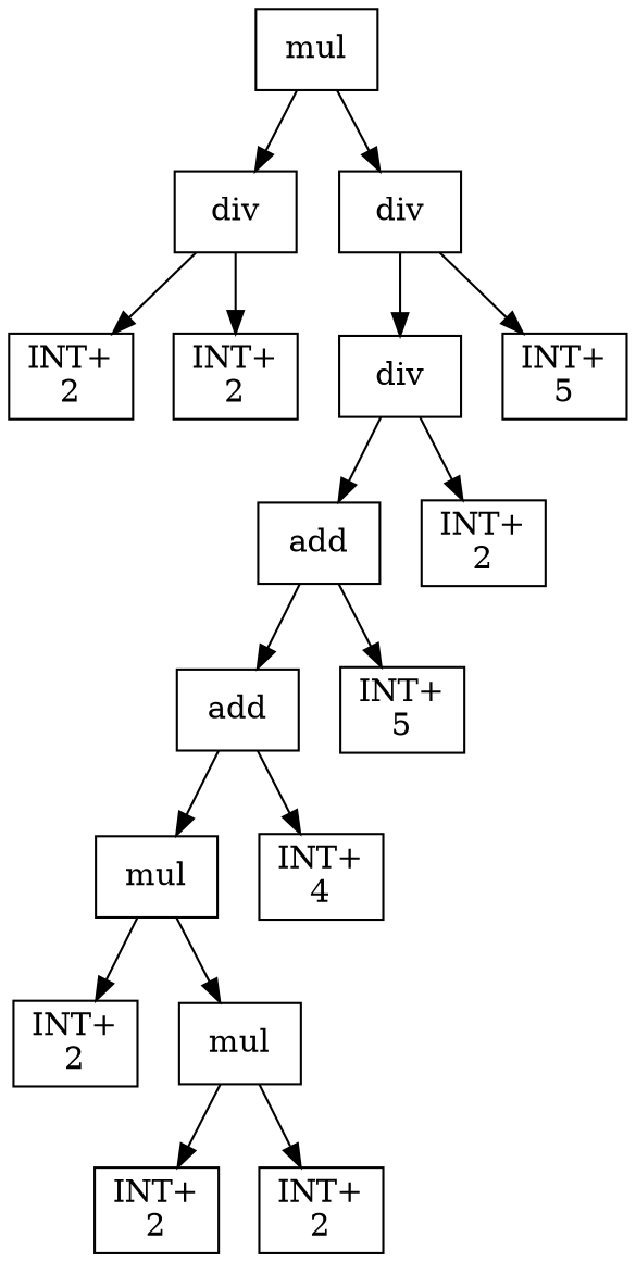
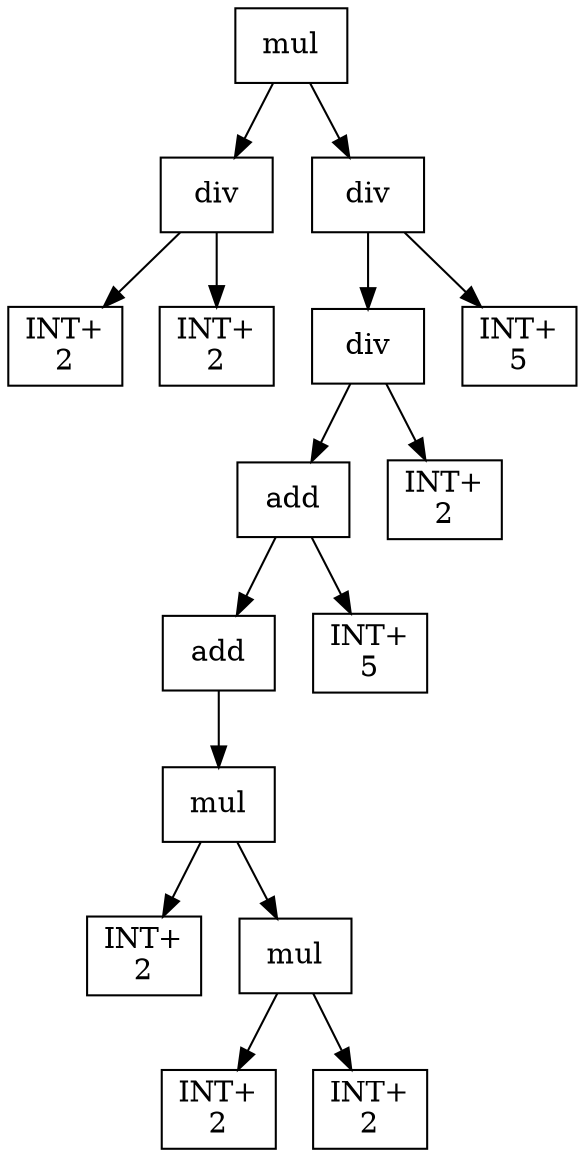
  digraph {
    node [shape=box]
    n1 [label=mul]
    n2 [label=div]
    n3 [label=div]
    n4 [label="INT+\n2"]
    n5 [label="INT+\n2"]
    n6 [label=div]
    n7 [label="INT+\n5"]
    n8 [label=add]
    n9 [label="INT+\n2"]
    n10 [label=add]
    n11 [label="INT+\n5"]
    n12 [label=mul]
-   n13 [label="INT+\n4"]
    n14 [label="INT+\n2"]
    n15 [label=mul]
    n16 [label="INT+\n2"]
    n17 [label="INT+\n2"]
    n1 -> n2
    n1 -> n3
    n2 -> n4
    n2 -> n5
    n3 -> n6
    n3 -> n7
    n6 -> n8
    n6 -> n9
    n8 -> n10
    n8 -> n11
    n10 -> n12
-   n10 -> n13
    n12 -> n14
    n12 -> n15
    n15 -> n16
    n15 -> n17
  }
